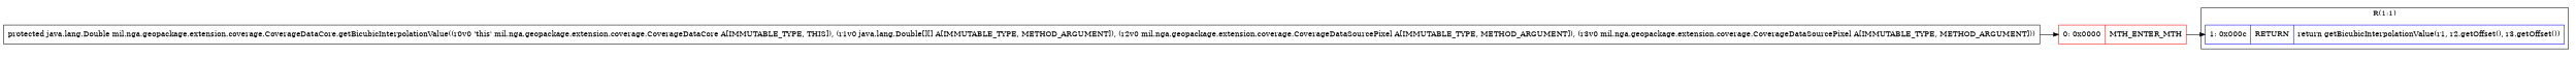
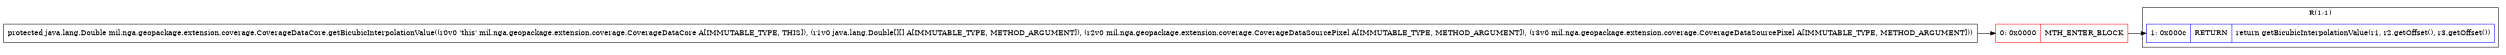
  digraph {
    rankdir=LR
    node [shape=record]
    n1 [color=blue label="{1\:\ 0x000c|RETURN\l|return getBicubicInterpolationValue(r1, r2.getOffset(), r3.getOffset())\l}"]
-   n2 [color=red label="{0\:\ 0x0000|MTH_ENTER_MTH\l}"]
+   n2 [color=red label="{0\:\ 0x0000|MTH_ENTER_BLOCK\l}"]
    n3 [label="{protected java.lang.Double mil.nga.geopackage.extension.coverage.CoverageDataCore.getBicubicInterpolationValue((r0v0 'this' mil.nga.geopackage.extension.coverage.CoverageDataCore A[IMMUTABLE_TYPE, THIS]), (r1v0 java.lang.Double[][] A[IMMUTABLE_TYPE, METHOD_ARGUMENT]), (r2v0 mil.nga.geopackage.extension.coverage.CoverageDataSourcePixel A[IMMUTABLE_TYPE, METHOD_ARGUMENT]), (r3v0 mil.nga.geopackage.extension.coverage.CoverageDataSourcePixel A[IMMUTABLE_TYPE, METHOD_ARGUMENT])) }"]
    subgraph cluster_1 {
      label="R(1:1)"
      n1
    }
    n2 -> n1
    n3 -> n2
  }
